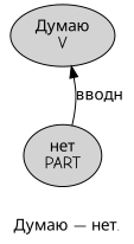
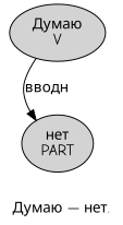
  digraph {
    label="Думаю — нет."
    fontname="Comic Neue"
    node [fillcolor=lightgray penwidth=1 shape=ellipse style=filled fontname="Comic Neue"]
    n1 [label="Думаю\nV"]
    n2 [label="нет\nPART"]
-   n2 -> n1 [label="вводн" fontname="Comic Neue"]
+   n1 -> n2 [label="вводн" fontname="Comic Neue"]
  }
